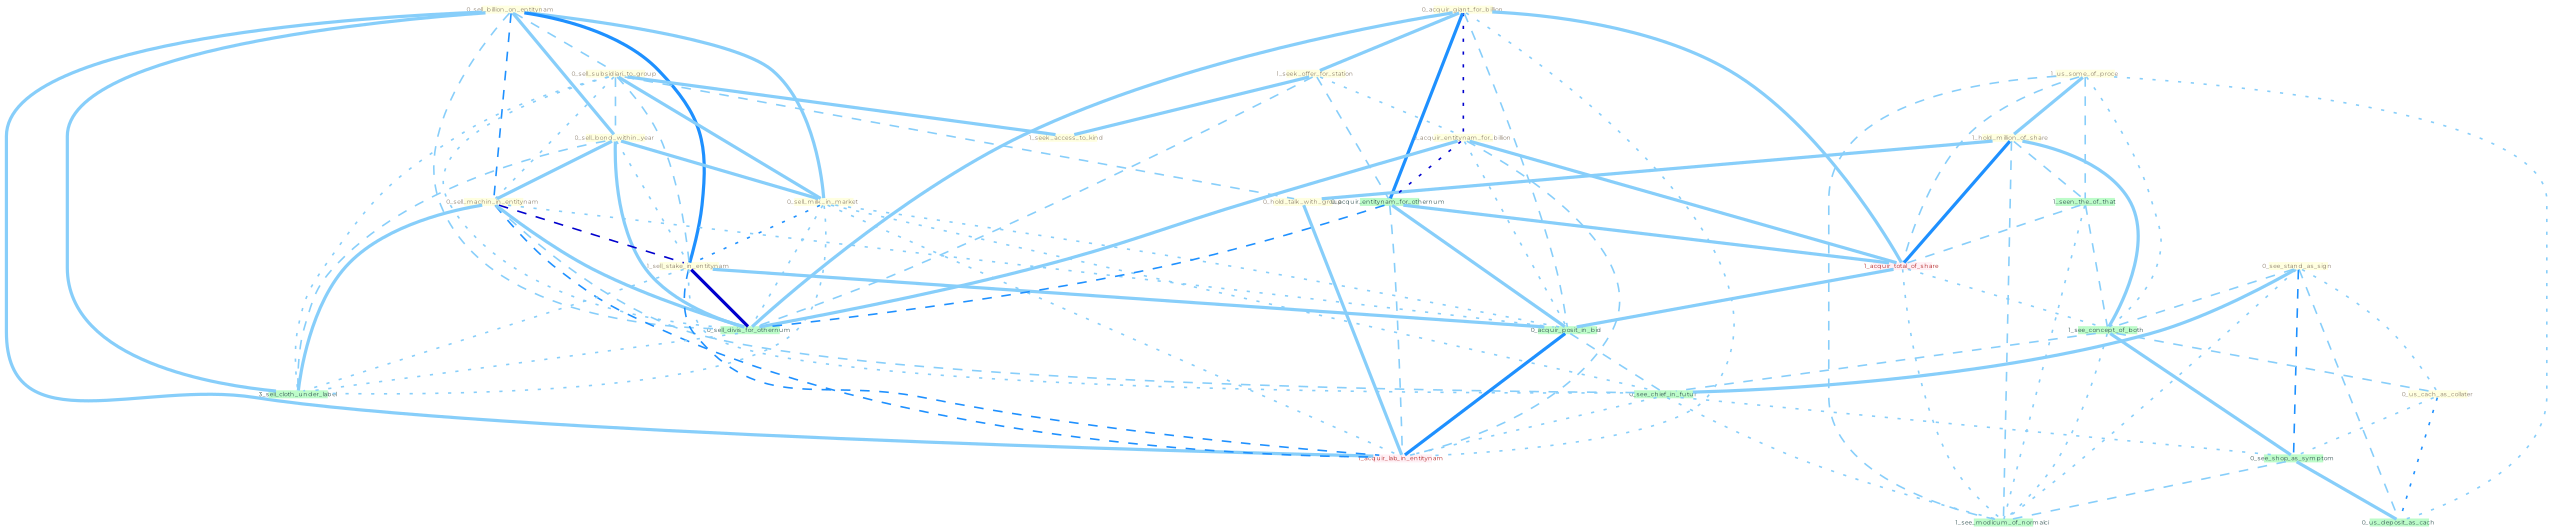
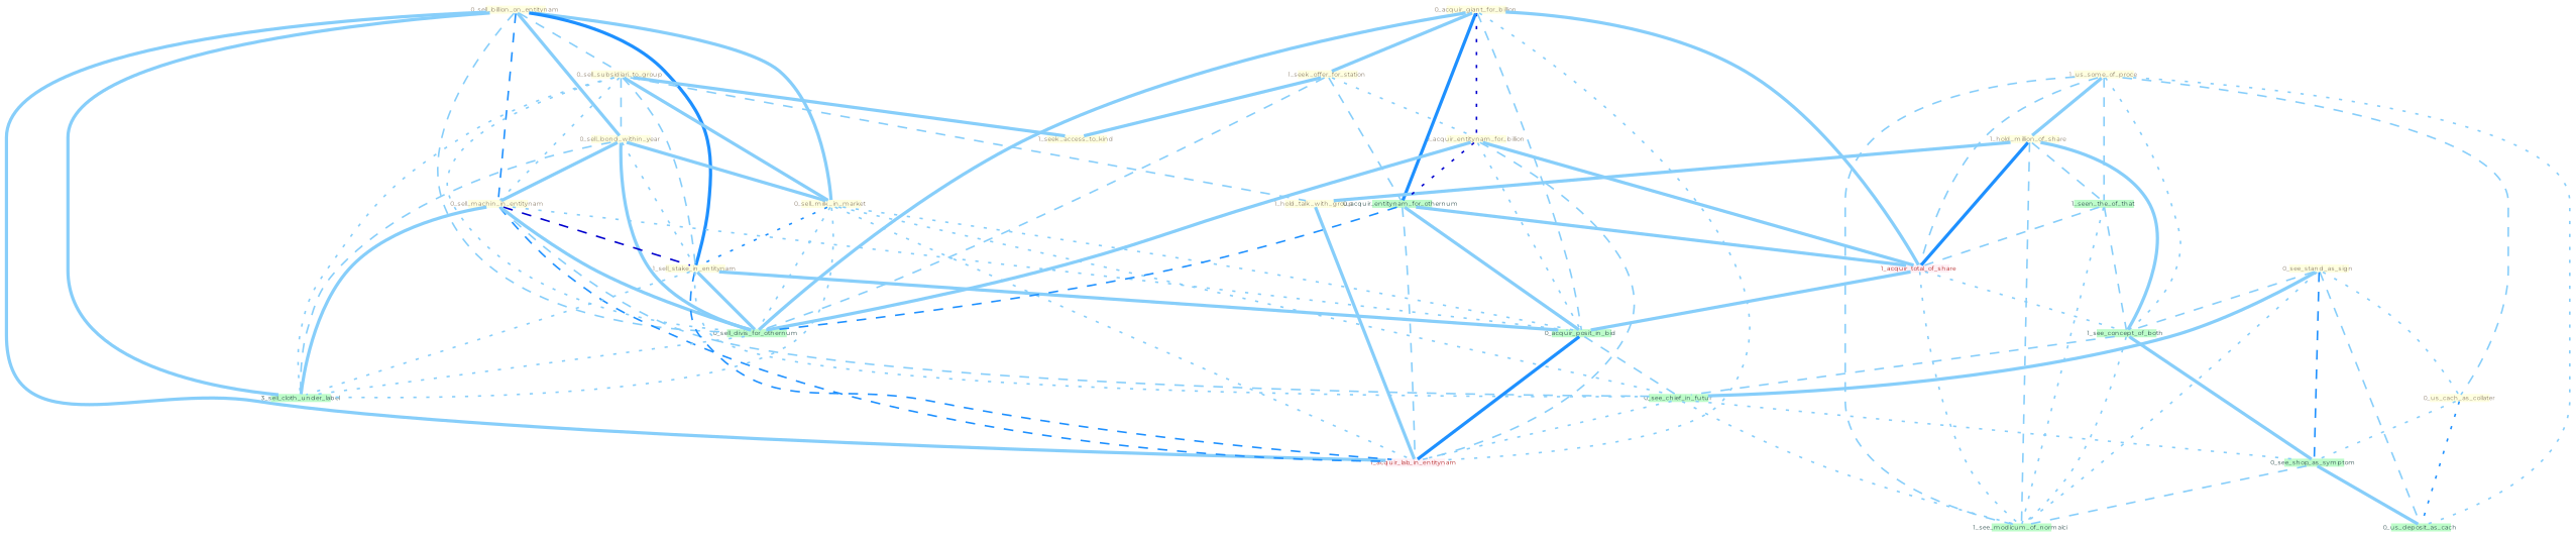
  graph {
    fontname=Montserrat
    node [color="#ffffe0" fixedsize=true fontcolor="#8b7d6b" fontname=Montserrat fontsize=4 shape=polygon style=filled]
    edge [color="#87cefa" fontname=Montserrat style=bold w=1]
    "0_sell_billion_on_entitynam " [height=.06 width=.5]
    "0_sell_subsidiari_to_group " [height=.06 width=.5]
    "0_acquir_giant_for_billion " [height=.06 width=.5]
    "1_us_some_of_proce " [height=.06 width=.5]
    "0_sell_bond_within_year " [height=.06 width=.5]
    "0_sell_machin_in_entitynam " [height=.06 width=.5]
    "1_seek_offer_for_station " [height=.06 width=.5]
    "1_seek_access_to_kind " [height=.06 width=.5]
    "1_hold_million_of_share " [height=.06 width=.5]
    "0_sell_milk_in_market " [height=.06 width=.5]
-   "1_hold_talk_with_group " [height=.06 width=.5 label="0_hold_talk_with_group"]
+   "1_hold_talk_with_group " [height=.06 width=.5]
    "0_see_stand_as_sign " [height=.06 width=.5]
    n13 [height=.06 label="0_us_cach_as_collater" width=.5]
    "1_sell_stake_in_entitynam " [height=.06 width=.5]
    "0_acquir_entitynam_for_billion " [height=.06 width=.5]
    "1_acquir_total_of_share " [color="#fff0f5" fontcolor="#b22222" height=.06 width=.5]
    "1_acquir_lab_in_entitynam " [color="#fff0f5" fontcolor="#b22222" height=.06 width=.5]
    "0_sell_divis_for_othernum " [color="#BDFCC9" fontcolor="#2f4f4f" height=.06 width=.5]
    n19 [color="#BDFCC9" fontcolor="#2f4f4f" height=.06 label="3_sell_cloth_under_label" width=.5]
    "0_acquir_entitynam_for_othernum " [color="#BDFCC9" fontcolor="#2f4f4f" height=.06 width=.5]
    "0_acquir_posit_in_bid " [color="#BDFCC9" fontcolor="#2f4f4f" height=.06 width=.5]
    "1_seen_the_of_that " [color="#BDFCC9" fontcolor="#2f4f4f" height=.06 width=.5]
    "1_see_concept_of_both " [color="#BDFCC9" fontcolor="#2f4f4f" height=.06 width=.5]
    "0_us_deposit_as_cach " [color="#BDFCC9" fontcolor="#2f4f4f" height=.06 width=.5]
    "1_see_modicum_of_normalci " [color="#BDFCC9" fontcolor="#2f4f4f" height=.06 width=.5]
    "0_see_chief_in_futur " [color="#BDFCC9" fontcolor="#2f4f4f" height=.06 width=.5]
    "0_see_shop_as_symptom " [color="#BDFCC9" fontcolor="#2f4f4f" height=.06 width=.5]
    subgraph sub_1 {
      "0_sell_billion_on_entitynam "
      "0_sell_subsidiari_to_group "
      "0_acquir_giant_for_billion "
      "1_us_some_of_proce "
      "0_sell_bond_within_year "
      "0_sell_machin_in_entitynam "
      "1_seek_offer_for_station "
      "1_seek_access_to_kind "
      "1_hold_million_of_share "
      "0_sell_milk_in_market "
      "1_hold_talk_with_group "
      "0_see_stand_as_sign "
      n13
      "1_sell_stake_in_entitynam "
      "0_acquir_entitynam_for_billion "
    }
    subgraph sub_2 {
      "1_acquir_total_of_share "
      "1_acquir_lab_in_entitynam "
    }
    "0_sell_billion_on_entitynam " -- "0_sell_subsidiari_to_group " [style=dashed]
    "0_sell_billion_on_entitynam " -- "0_sell_bond_within_year "
    "0_sell_billion_on_entitynam " -- "0_sell_machin_in_entitynam " [color="#1e90ff" style=dashed w=2]
    "0_sell_billion_on_entitynam " -- "0_sell_milk_in_market "
    "0_sell_billion_on_entitynam " -- "1_sell_stake_in_entitynam " [color="#1e90ff" w=2]
    "0_sell_billion_on_entitynam " -- "1_acquir_lab_in_entitynam "
    "0_sell_billion_on_entitynam " -- "0_sell_divis_for_othernum " [style=dashed]
    "0_sell_billion_on_entitynam " -- n19
    "0_sell_subsidiari_to_group " -- "0_sell_bond_within_year " [style=dashed]
    "0_sell_subsidiari_to_group " -- "0_sell_machin_in_entitynam " [style=dotted]
    "0_sell_subsidiari_to_group " -- "1_seek_access_to_kind "
    "0_sell_subsidiari_to_group " -- "0_sell_milk_in_market "
    "0_sell_subsidiari_to_group " -- "1_hold_talk_with_group " [style=dashed]
    "0_sell_subsidiari_to_group " -- "1_sell_stake_in_entitynam " [style=dashed]
    "0_sell_subsidiari_to_group " -- "0_sell_divis_for_othernum " [style=dotted]
    "0_sell_subsidiari_to_group " -- n19 [style=dotted]
    "0_acquir_giant_for_billion " -- "1_seek_offer_for_station "
    "0_acquir_giant_for_billion " -- "0_acquir_entitynam_for_billion " [color="#0000cd" style=dotted w=3]
    "0_acquir_giant_for_billion " -- "1_acquir_total_of_share "
    "0_acquir_giant_for_billion " -- "1_acquir_lab_in_entitynam " [style=dotted]
    "0_acquir_giant_for_billion " -- "0_sell_divis_for_othernum "
    "0_acquir_giant_for_billion " -- "0_acquir_entitynam_for_othernum " [color="#1e90ff" w=2]
    "0_acquir_giant_for_billion " -- "0_acquir_posit_in_bid " [style=dashed]
    "1_us_some_of_proce " -- "1_hold_million_of_share "
-   "1_see_concept_of_both " -- n13 [style=dashed]
+   "1_us_some_of_proce " -- n13 [style=dashed]
    "1_us_some_of_proce " -- "1_acquir_total_of_share " [style=dashed]
    "1_us_some_of_proce " -- "1_seen_the_of_that " [style=dashed]
    "1_us_some_of_proce " -- "1_see_concept_of_both " [style=dotted]
    "1_us_some_of_proce " -- "0_us_deposit_as_cach " [style=dotted]
    "1_us_some_of_proce " -- "1_see_modicum_of_normalci " [style=dashed]
    "0_sell_bond_within_year " -- "0_sell_machin_in_entitynam "
    "0_sell_bond_within_year " -- "0_sell_milk_in_market "
    "0_sell_bond_within_year " -- "1_sell_stake_in_entitynam " [style=dotted]
    "0_sell_bond_within_year " -- "0_sell_divis_for_othernum "
    "0_sell_bond_within_year " -- n19 [style=dashed]
    "0_sell_machin_in_entitynam " -- "1_sell_stake_in_entitynam " [color="#0000cd" style=dashed w=3]
    "0_sell_machin_in_entitynam " -- "1_acquir_lab_in_entitynam " [color="#1e90ff" style=dashed w=2]
    "0_sell_machin_in_entitynam " -- "0_sell_divis_for_othernum "
    "0_sell_machin_in_entitynam " -- n19
    "0_sell_machin_in_entitynam " -- "0_acquir_posit_in_bid " [style=dotted]
    "0_sell_machin_in_entitynam " -- "0_see_chief_in_futur " [style=dashed]
    "1_seek_offer_for_station " -- "1_seek_access_to_kind "
    "1_seek_offer_for_station " -- "0_acquir_entitynam_for_billion " [style=dotted]
    "1_seek_offer_for_station " -- "0_sell_divis_for_othernum " [style=dashed]
    "1_seek_offer_for_station " -- "0_acquir_entitynam_for_othernum " [style=dashed]
    "1_hold_million_of_share " -- "1_hold_talk_with_group "
    "1_hold_million_of_share " -- "1_acquir_total_of_share " [color="#1e90ff" w=2]
    "1_hold_million_of_share " -- "1_seen_the_of_that " [style=dashed]
    "1_hold_million_of_share " -- "1_see_concept_of_both "
    "1_hold_million_of_share " -- "1_see_modicum_of_normalci " [style=dashed]
    "0_sell_milk_in_market " -- "1_sell_stake_in_entitynam " [color="#1e90ff" style=dotted w=2]
    "0_sell_milk_in_market " -- "1_acquir_lab_in_entitynam " [style=dotted]
    "0_sell_milk_in_market " -- "0_sell_divis_for_othernum " [style=dotted]
    "0_sell_milk_in_market " -- n19 [style=dotted]
    "0_sell_milk_in_market " -- "0_acquir_posit_in_bid " [style=dotted]
    "0_sell_milk_in_market " -- "0_see_chief_in_futur " [style=dotted]
    "1_hold_talk_with_group " -- "1_acquir_lab_in_entitynam "
    "0_see_stand_as_sign " -- n13 [style=dotted]
    "0_see_stand_as_sign " -- "1_see_concept_of_both " [style=dashed]
    "0_see_stand_as_sign " -- "0_us_deposit_as_cach " [style=dashed]
    "0_see_stand_as_sign " -- "1_see_modicum_of_normalci " [style=dotted]
    "0_see_stand_as_sign " -- "0_see_chief_in_futur "
    "0_see_stand_as_sign " -- "0_see_shop_as_symptom " [color="#1e90ff" style=dashed w=2]
    n13 -- "0_us_deposit_as_cach " [color="#1e90ff" style=dotted w=2]
    n13 -- "0_see_shop_as_symptom " [style=dotted]
    "1_sell_stake_in_entitynam " -- "1_acquir_lab_in_entitynam " [color="#1e90ff" style=dashed w=2]
-   "1_sell_stake_in_entitynam " -- "0_sell_divis_for_othernum " [color="#0000cd"]
+   "1_sell_stake_in_entitynam " -- "0_sell_divis_for_othernum "
    "1_sell_stake_in_entitynam " -- n19 [style=dotted]
    "1_sell_stake_in_entitynam " -- "0_acquir_posit_in_bid "
    "1_sell_stake_in_entitynam " -- "0_see_chief_in_futur " [style=dotted]
    "0_acquir_entitynam_for_billion " -- "1_acquir_total_of_share "
    "0_acquir_entitynam_for_billion " -- "1_acquir_lab_in_entitynam " [style=dashed]
    "0_acquir_entitynam_for_billion " -- "0_sell_divis_for_othernum "
    "0_acquir_entitynam_for_billion " -- "0_acquir_entitynam_for_othernum " [color="#0000cd" style=dotted w=3]
    "0_acquir_entitynam_for_billion " -- "0_acquir_posit_in_bid " [style=dotted]
    "1_acquir_total_of_share " -- "0_acquir_posit_in_bid "
    "1_acquir_total_of_share " -- "1_see_concept_of_both " [style=dotted]
    "1_acquir_total_of_share " -- "1_see_modicum_of_normalci " [style=dotted]
    "0_sell_divis_for_othernum " -- n19 [style=dotted]
    "0_acquir_entitynam_for_othernum " -- "1_acquir_total_of_share "
    "0_acquir_entitynam_for_othernum " -- "1_acquir_lab_in_entitynam " [style=dashed]
    "0_acquir_entitynam_for_othernum " -- "0_sell_divis_for_othernum " [color="#1e90ff" style=dashed w=2]
    "0_acquir_entitynam_for_othernum " -- "0_acquir_posit_in_bid "
    "0_acquir_posit_in_bid " -- "1_acquir_lab_in_entitynam " [color="#1e90ff" w=2]
    "0_acquir_posit_in_bid " -- "0_see_chief_in_futur " [style=dashed]
    "1_seen_the_of_that " -- "1_acquir_total_of_share " [style=dashed]
    "1_seen_the_of_that " -- "1_see_concept_of_both " [style=dashed]
    "1_seen_the_of_that " -- "1_see_modicum_of_normalci " [style=dotted]
    "1_see_concept_of_both " -- "1_see_modicum_of_normalci " [style=dotted w=2]
    "1_see_concept_of_both " -- "0_see_chief_in_futur " [style=dashed]
    "1_see_concept_of_both " -- "0_see_shop_as_symptom "
    "0_see_chief_in_futur " -- "1_acquir_lab_in_entitynam " [style=dotted]
    "0_see_chief_in_futur " -- "1_see_modicum_of_normalci " [style=dotted]
    "0_see_chief_in_futur " -- "0_see_shop_as_symptom " [style=dotted]
    "0_see_shop_as_symptom " -- "0_us_deposit_as_cach "
    "0_see_shop_as_symptom " -- "1_see_modicum_of_normalci " [style=dashed]
  }
